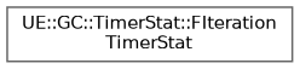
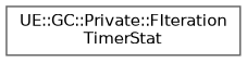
  digraph {
    rankdir=TB
    fontname="DejaVu Sans"
-   n1 [color=grey40 fillcolor=white fontname="DejaVu Sans" fontsize=10 height=0.2 label="UE::GC::TimerStat::FIteration\lTimerStat" shape=box style=filled width=0.4]
+   n1 [color=grey40 fillcolor=white fontname="DejaVu Sans" fontsize=10 height=0.2 label="UE::GC::Private::FIteration\lTimerStat" shape=box style=filled width=0.4]
  }
